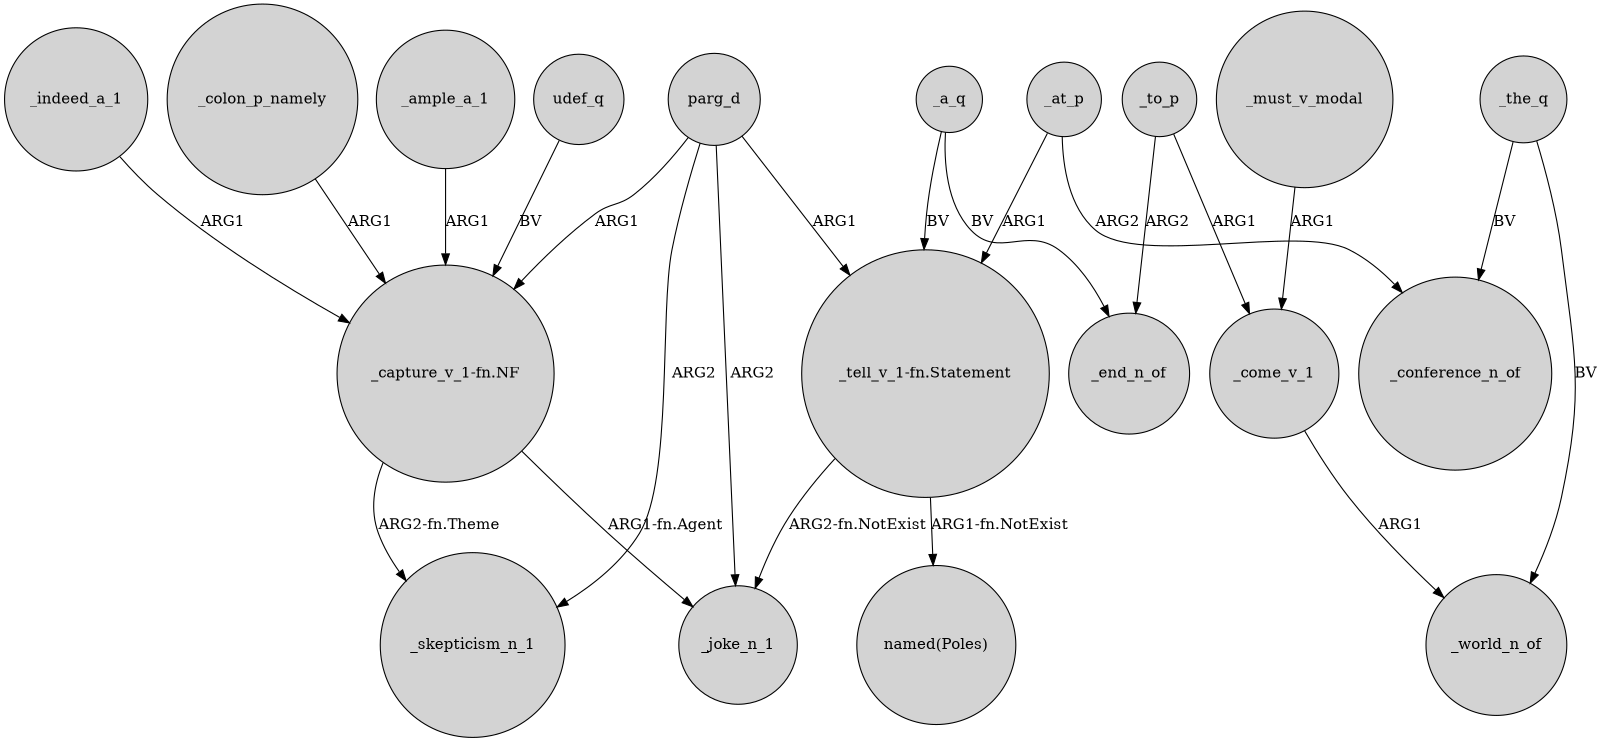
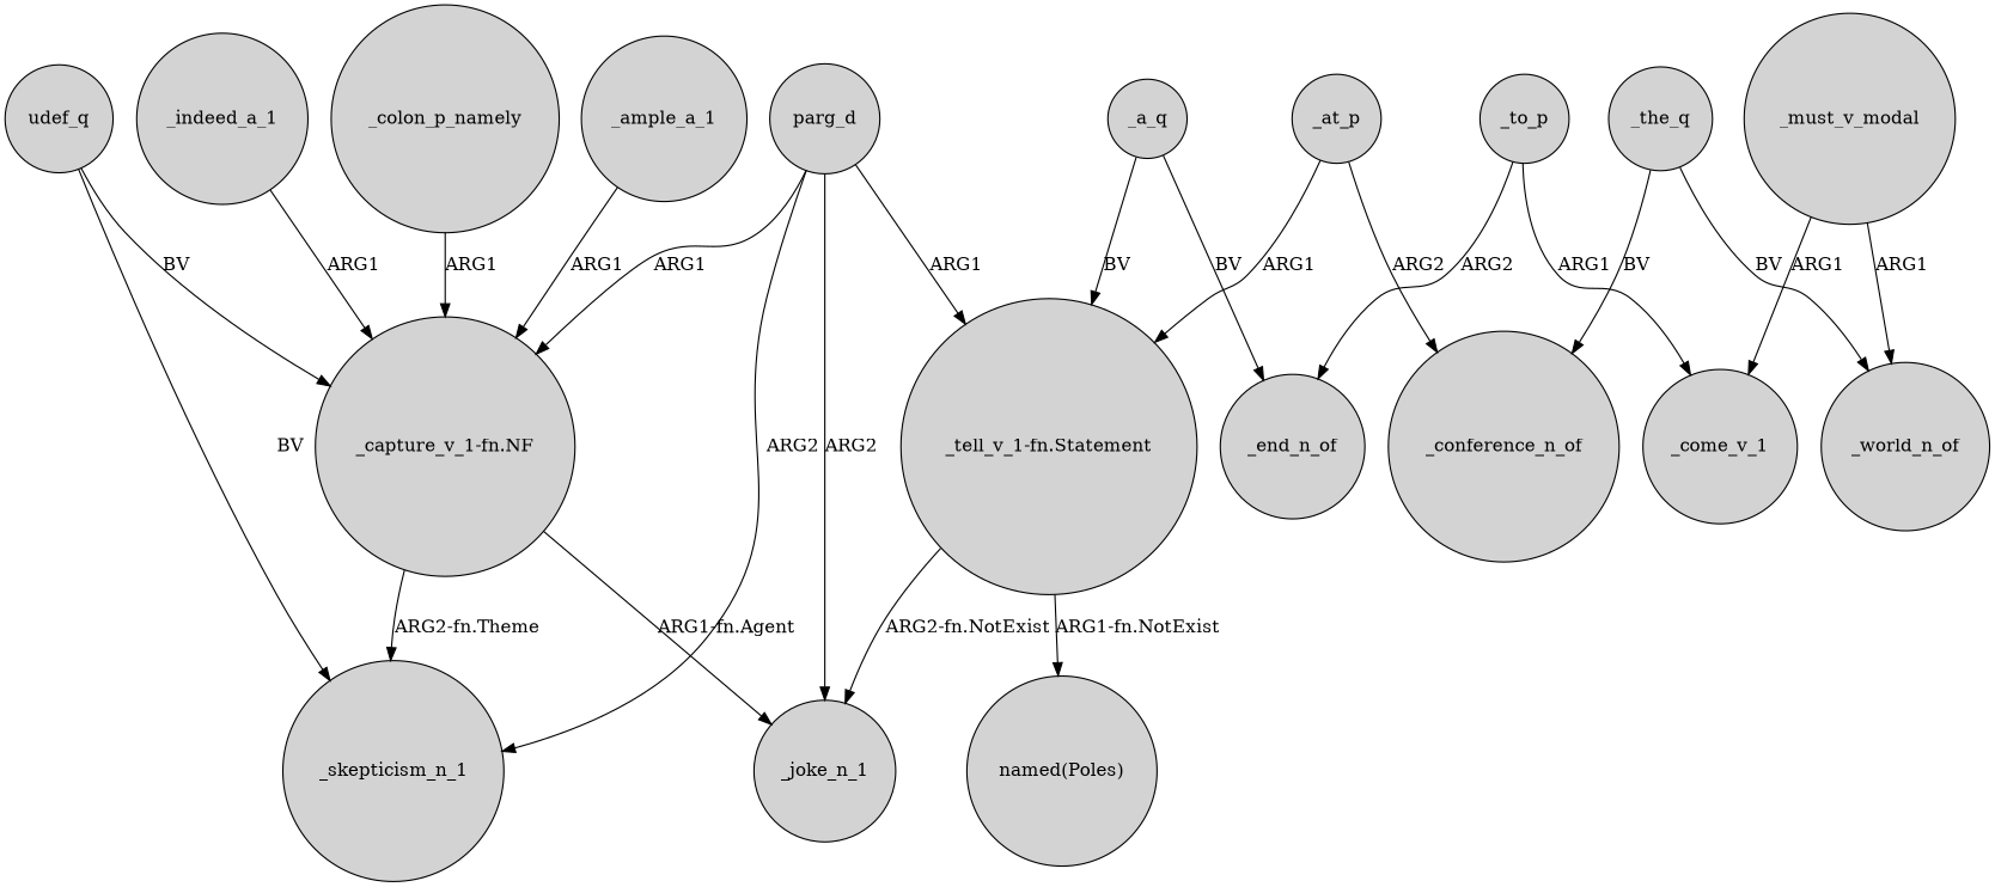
  digraph {
    node [shape=circle style=filled]
    _ample_a_1
    "_capture_v_1-fn.NF"
    _skepticism_n_1
    _joke_n_1
    udef_q
    _to_p
    _come_v_1
    _end_n_of
    _world_n_of
    _a_q
    "_tell_v_1-fn.Statement"
    "named(Poles)"
    parg_d
    _at_p
    _conference_n_of
    _indeed_a_1
    _must_v_modal
    _the_q
    _colon_p_namely
    _ample_a_1 -> "_capture_v_1-fn.NF" [label=ARG1]
    "_capture_v_1-fn.NF" -> _skepticism_n_1 [label="ARG2-fn.Theme"]
    "_capture_v_1-fn.NF" -> _joke_n_1 [label="ARG1-fn.Agent"]
    udef_q -> "_capture_v_1-fn.NF" [label=BV]
+   udef_q -> _skepticism_n_1 [label=BV]
    _to_p -> _come_v_1 [label=ARG1]
    _to_p -> _end_n_of [label=ARG2]
-   _come_v_1 -> _world_n_of [label=ARG1]
+   _must_v_modal -> _world_n_of [label=ARG1]
    _a_q -> _end_n_of [label=BV]
    _a_q -> "_tell_v_1-fn.Statement" [label=BV]
    "_tell_v_1-fn.Statement" -> _joke_n_1 [label="ARG2-fn.NotExist"]
    "_tell_v_1-fn.Statement" -> "named(Poles)" [label="ARG1-fn.NotExist"]
    parg_d -> "_capture_v_1-fn.NF" [label=ARG1]
    parg_d -> _skepticism_n_1 [label=ARG2]
    parg_d -> _joke_n_1 [label=ARG2]
    parg_d -> "_tell_v_1-fn.Statement" [label=ARG1]
    _at_p -> "_tell_v_1-fn.Statement" [label=ARG1]
    _at_p -> _conference_n_of [label=ARG2]
    _indeed_a_1 -> "_capture_v_1-fn.NF" [label=ARG1]
    _must_v_modal -> _come_v_1 [label=ARG1]
    _the_q -> _world_n_of [label=BV]
    _the_q -> _conference_n_of [label=BV]
    _colon_p_namely -> "_capture_v_1-fn.NF" [label=ARG1]
  }
